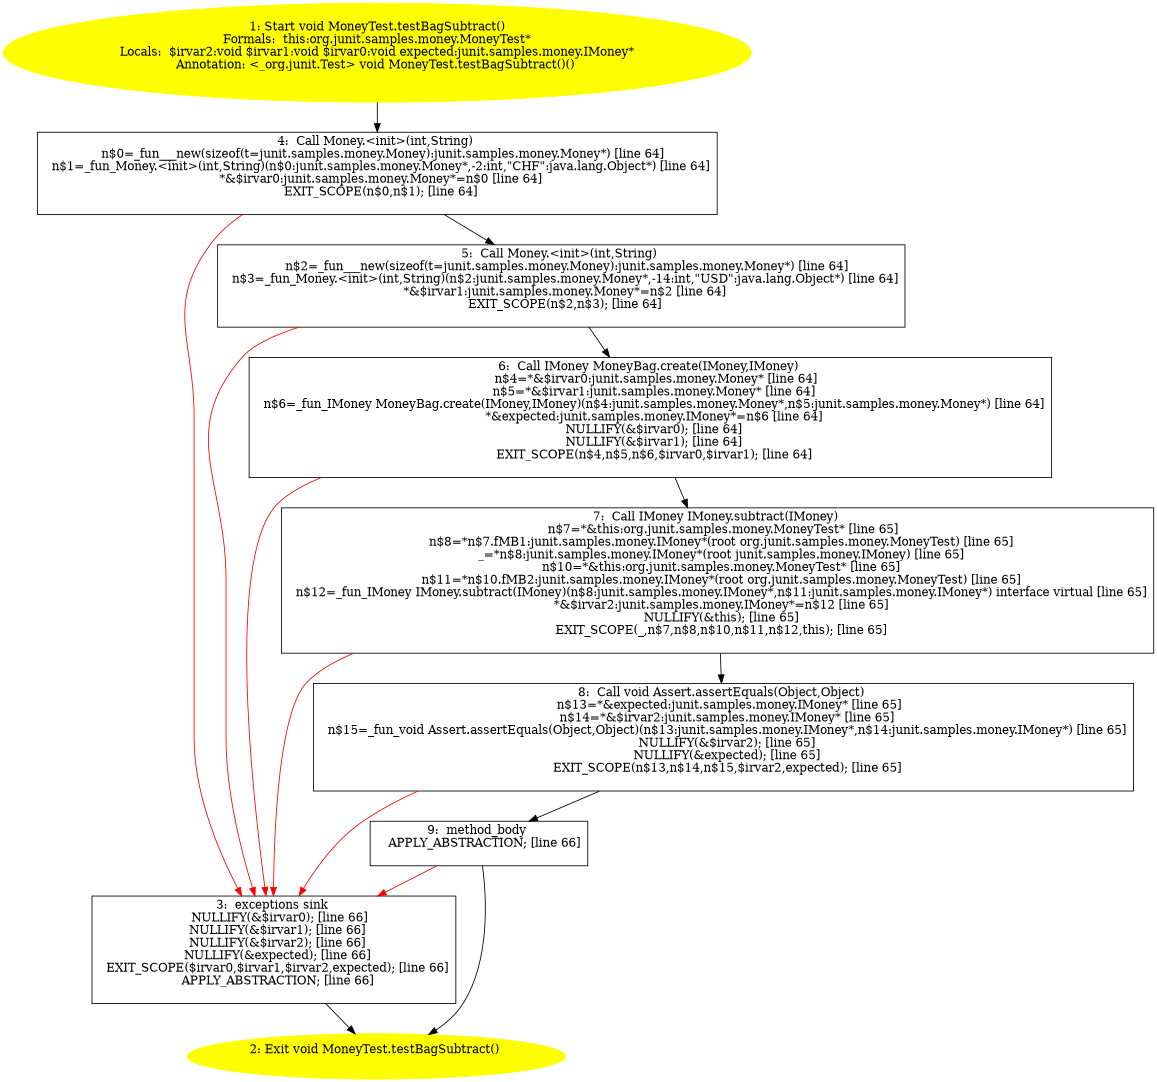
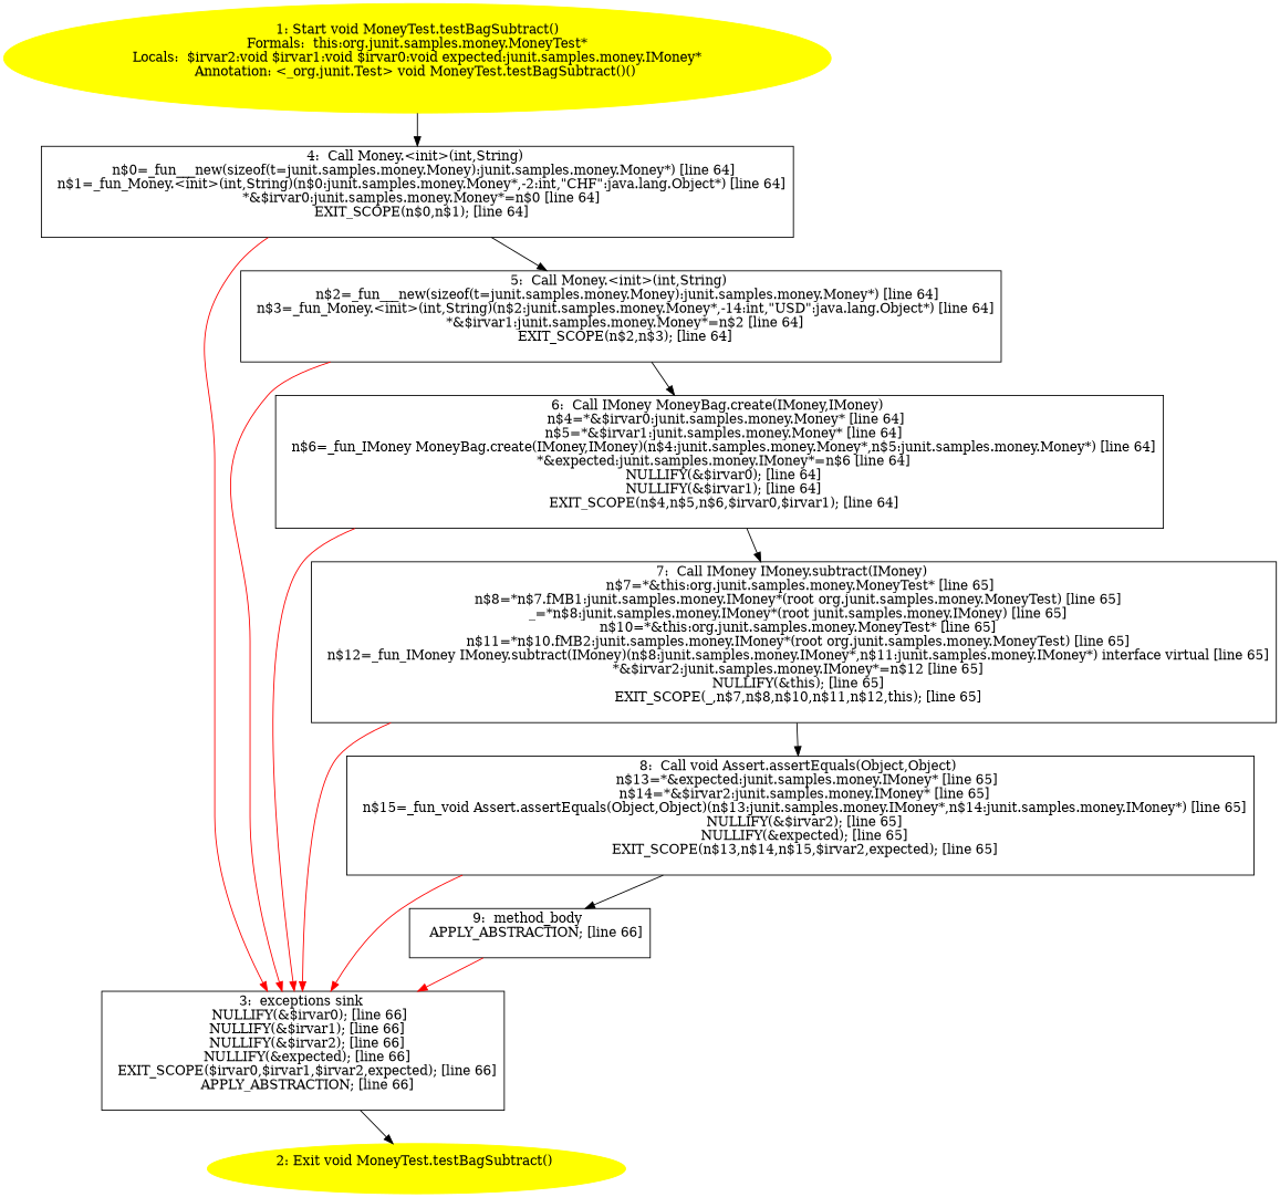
  digraph {
    node [shape=box]
    n1 [color=yellow label="1: Start void MoneyTest.testBagSubtract()\nFormals:  this:org.junit.samples.money.MoneyTest*\nLocals:  $irvar2:void $irvar1:void $irvar0:void expected:junit.samples.money.IMoney*\nAnnotation: <_org.junit.Test> void MoneyTest.testBagSubtract()() \n  " style=filled shape=""]
    n2 [label="4:  Call Money.<init>(int,String) \n   n$0=_fun___new(sizeof(t=junit.samples.money.Money):junit.samples.money.Money*) [line 64]\n  n$1=_fun_Money.<init>(int,String)(n$0:junit.samples.money.Money*,-2:int,\"CHF\":java.lang.Object*) [line 64]\n  *&$irvar0:junit.samples.money.Money*=n$0 [line 64]\n  EXIT_SCOPE(n$0,n$1); [line 64]\n "]
    n3 [label="3:  exceptions sink \n   NULLIFY(&$irvar0); [line 66]\n  NULLIFY(&$irvar1); [line 66]\n  NULLIFY(&$irvar2); [line 66]\n  NULLIFY(&expected); [line 66]\n  EXIT_SCOPE($irvar0,$irvar1,$irvar2,expected); [line 66]\n  APPLY_ABSTRACTION; [line 66]\n "]
    n4 [label="5:  Call Money.<init>(int,String) \n   n$2=_fun___new(sizeof(t=junit.samples.money.Money):junit.samples.money.Money*) [line 64]\n  n$3=_fun_Money.<init>(int,String)(n$2:junit.samples.money.Money*,-14:int,\"USD\":java.lang.Object*) [line 64]\n  *&$irvar1:junit.samples.money.Money*=n$2 [line 64]\n  EXIT_SCOPE(n$2,n$3); [line 64]\n "]
    n5 [color=yellow label="2: Exit void MoneyTest.testBagSubtract() \n  " style=filled shape=""]
    n6 [label="6:  Call IMoney MoneyBag.create(IMoney,IMoney) \n   n$4=*&$irvar0:junit.samples.money.Money* [line 64]\n  n$5=*&$irvar1:junit.samples.money.Money* [line 64]\n  n$6=_fun_IMoney MoneyBag.create(IMoney,IMoney)(n$4:junit.samples.money.Money*,n$5:junit.samples.money.Money*) [line 64]\n  *&expected:junit.samples.money.IMoney*=n$6 [line 64]\n  NULLIFY(&$irvar0); [line 64]\n  NULLIFY(&$irvar1); [line 64]\n  EXIT_SCOPE(n$4,n$5,n$6,$irvar0,$irvar1); [line 64]\n "]
    n7 [label="7:  Call IMoney IMoney.subtract(IMoney) \n   n$7=*&this:org.junit.samples.money.MoneyTest* [line 65]\n  n$8=*n$7.fMB1:junit.samples.money.IMoney*(root org.junit.samples.money.MoneyTest) [line 65]\n  _=*n$8:junit.samples.money.IMoney*(root junit.samples.money.IMoney) [line 65]\n  n$10=*&this:org.junit.samples.money.MoneyTest* [line 65]\n  n$11=*n$10.fMB2:junit.samples.money.IMoney*(root org.junit.samples.money.MoneyTest) [line 65]\n  n$12=_fun_IMoney IMoney.subtract(IMoney)(n$8:junit.samples.money.IMoney*,n$11:junit.samples.money.IMoney*) interface virtual [line 65]\n  *&$irvar2:junit.samples.money.IMoney*=n$12 [line 65]\n  NULLIFY(&this); [line 65]\n  EXIT_SCOPE(_,n$7,n$8,n$10,n$11,n$12,this); [line 65]\n "]
    n8 [label="8:  Call void Assert.assertEquals(Object,Object) \n   n$13=*&expected:junit.samples.money.IMoney* [line 65]\n  n$14=*&$irvar2:junit.samples.money.IMoney* [line 65]\n  n$15=_fun_void Assert.assertEquals(Object,Object)(n$13:junit.samples.money.IMoney*,n$14:junit.samples.money.IMoney*) [line 65]\n  NULLIFY(&$irvar2); [line 65]\n  NULLIFY(&expected); [line 65]\n  EXIT_SCOPE(n$13,n$14,n$15,$irvar2,expected); [line 65]\n "]
    n9 [label="9:  method_body \n   APPLY_ABSTRACTION; [line 66]\n "]
    n1 -> n2
    n2 -> n3 [color=red]
    n2 -> n4
    n3 -> n5
    n4 -> n3 [color=red]
    n4 -> n6
    n6 -> n3 [color=red]
    n6 -> n7
    n7 -> n3 [color=red]
    n7 -> n8
    n8 -> n3 [color=red]
    n8 -> n9
    n9 -> n3 [color=red]
-   n9 -> n5
  }
